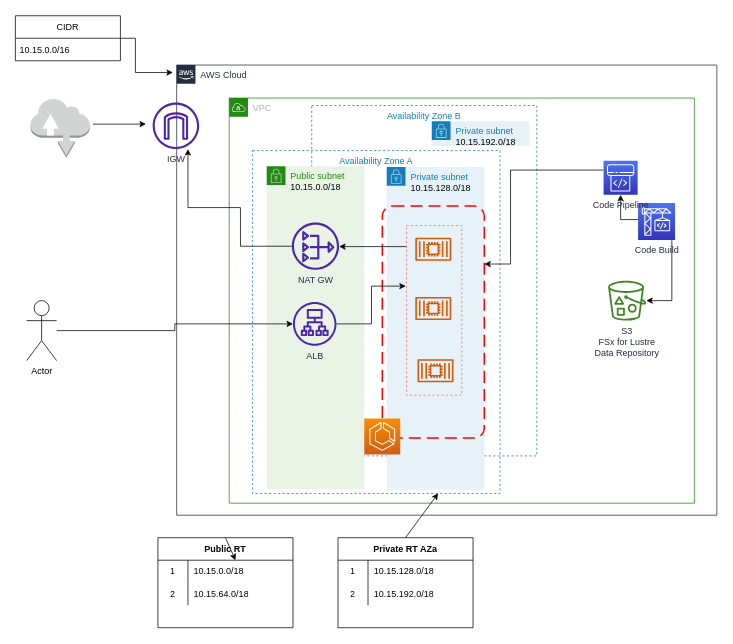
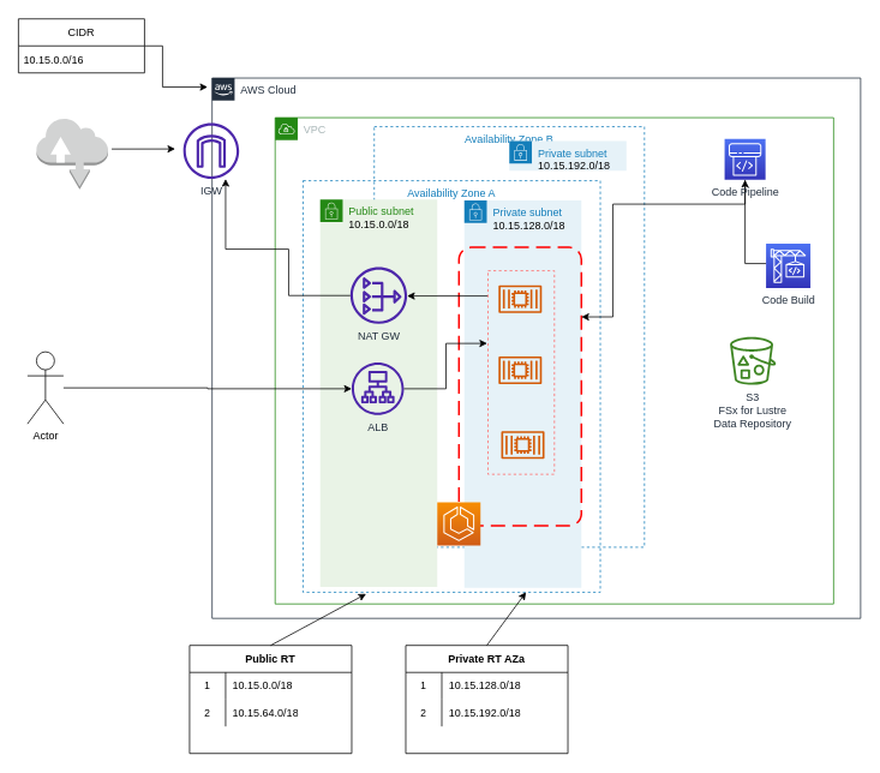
  <mxCell id="0" />
  <mxCell id="1" parent="0" />
  <mxCell id="2" value="AWS Cloud" style="points=[[0,0],[0.25,0],[0.5,0],[0.75,0],[1,0],[1,0.25],[1,0.5],[1,0.75],[1,1],[0.75,1],[0.5,1],[0.25,1],[0,1],[0,0.75],[0,0.5],[0,0.25]];outlineConnect=0;gradientColor=none;html=1;whiteSpace=wrap;fontSize=12;fontStyle=0;container=0;pointerEvents=0;collapsible=0;recursiveResize=0;shape=mxgraph.aws4.group;grIcon=mxgraph.aws4.group_aws_cloud_alt;strokeColor=#232F3E;fillColor=none;verticalAlign=top;align=left;spacingLeft=30;fontColor=#232F3E;dashed=0;" vertex="1" parent="1"><mxGeometry x="235" y="86" width="720" height="600" as="geometry" /></mxCell>
  <mxCell id="3" value="VPC" style="points=[[0,0],[0.25,0],[0.5,0],[0.75,0],[1,0],[1,0.25],[1,0.5],[1,0.75],[1,1],[0.75,1],[0.5,1],[0.25,1],[0,1],[0,0.75],[0,0.5],[0,0.25]];outlineConnect=0;gradientColor=none;html=1;whiteSpace=wrap;fontSize=12;fontStyle=0;container=1;pointerEvents=0;collapsible=0;recursiveResize=0;shape=mxgraph.aws4.group;grIcon=mxgraph.aws4.group_vpc;strokeColor=#248814;fillColor=none;verticalAlign=top;align=left;spacingLeft=30;fontColor=#AAB7B8;dashed=0;" vertex="1" parent="1"><mxGeometry x="305" y="130" width="620" height="540" as="geometry" /></mxCell>
  <mxCell id="4" value="Availability Zone A" style="fillColor=none;strokeColor=#147EBA;dashed=1;verticalAlign=top;fontStyle=0;fontColor=#147EBA;" vertex="1" parent="3"><mxGeometry x="31" y="70" width="330" height="457" as="geometry" /></mxCell>
  <mxCell id="5" value="Availability Zone B" style="fillColor=none;strokeColor=#147EBA;dashed=1;verticalAlign=top;fontStyle=0;fontColor=#147EBA;" vertex="1" parent="3"><mxGeometry x="110" y="10" width="300" height="467" as="geometry" /></mxCell>
  <mxCell id="6" value="Public subnet&lt;br&gt;&lt;span style=&quot;color: rgb(0, 0, 0);&quot;&gt;10.15.0.0/18&lt;/span&gt;" style="points=[[0,0],[0.25,0],[0.5,0],[0.75,0],[1,0],[1,0.25],[1,0.5],[1,0.75],[1,1],[0.75,1],[0.5,1],[0.25,1],[0,1],[0,0.75],[0,0.5],[0,0.25]];outlineConnect=0;gradientColor=none;html=1;whiteSpace=wrap;fontSize=12;fontStyle=0;container=1;pointerEvents=0;collapsible=0;recursiveResize=0;shape=mxgraph.aws4.group;grIcon=mxgraph.aws4.group_security_group;grStroke=0;strokeColor=#248814;fillColor=#E9F3E6;verticalAlign=top;align=left;spacingLeft=30;fontColor=#248814;dashed=0;" vertex="1" parent="3"><mxGeometry x="50" y="91" width="130" height="430" as="geometry" /></mxCell>
  <mxCell id="7" value="ALB" style="sketch=0;outlineConnect=0;fontColor=#232F3E;gradientColor=none;fillColor=#4D27AA;strokeColor=none;dashed=0;verticalLabelPosition=bottom;verticalAlign=top;align=center;html=1;fontSize=12;fontStyle=0;aspect=fixed;pointerEvents=1;shape=mxgraph.aws4.application_load_balancer;" vertex="1" parent="6"><mxGeometry x="35.003" y="181" width="58" height="58" as="geometry" /></mxCell>
  <mxCell id="8" value="Private subnet&lt;br&gt;&lt;span style=&quot;color: rgb(0, 0, 0);&quot;&gt;10.15.128.0/18&lt;/span&gt;" style="points=[[0,0],[0.25,0],[0.5,0],[0.75,0],[1,0],[1,0.25],[1,0.5],[1,0.75],[1,1],[0.75,1],[0.5,1],[0.25,1],[0,1],[0,0.75],[0,0.5],[0,0.25]];outlineConnect=0;gradientColor=none;html=1;whiteSpace=wrap;fontSize=12;fontStyle=0;container=1;pointerEvents=0;collapsible=0;recursiveResize=0;shape=mxgraph.aws4.group;grIcon=mxgraph.aws4.group_security_group;grStroke=0;strokeColor=#147EBA;fillColor=#E6F2F8;verticalAlign=top;align=left;spacingLeft=30;fontColor=#147EBA;dashed=0;" vertex="1" parent="3"><mxGeometry x="210" y="92" width="130" height="430" as="geometry" /></mxCell>
- <mxCell id="9" value="Private subnet&lt;br&gt;&lt;span style=&quot;color: rgb(0, 0, 0);&quot;&gt;10.15.192.0/18&lt;/span&gt;" style="points=[[0,0],[0.25,0],[0.5,0],[0.75,0],[1,0],[1,0.25],[1,0.5],[1,0.75],[1,1],[0.75,1],[0.5,1],[0.25,1],[0,1],[0,0.75],[0,0.5],[0,0.25]];outlineConnect=0;gradientColor=none;html=1;whiteSpace=wrap;fontSize=12;fontStyle=0;container=1;pointerEvents=0;collapsible=0;recursiveResize=0;shape=mxgraph.aws4.group;grIcon=mxgraph.aws4.group_security_group;grStroke=0;strokeColor=#147EBA;fillColor=#E6F2F8;verticalAlign=top;align=left;spacingLeft=30;fontColor=#147EBA;dashed=0;" vertex="1" parent="3"><mxGeometry x="270" y="31" width="130" height="33" as="geometry" /></mxCell>
+ <mxCell id="9" value="Private subnet&lt;br&gt;&lt;span style=&quot;color: rgb(0, 0, 0);&quot;&gt;10.15.192.0/18&lt;/span&gt;" style="points=[[0,0],[0.25,0],[0.5,0],[0.75,0],[1,0],[1,0.25],[1,0.5],[1,0.75],[1,1],[0.75,1],[0.5,1],[0.25,1],[0,1],[0,0.75],[0,0.5],[0,0.25]];outlineConnect=0;gradientColor=none;html=1;whiteSpace=wrap;fontSize=12;fontStyle=0;container=1;pointerEvents=0;collapsible=0;recursiveResize=0;shape=mxgraph.aws4.group;grIcon=mxgraph.aws4.group_security_group;grStroke=0;strokeColor=#147EBA;fillColor=#E6F2F8;verticalAlign=top;align=left;spacingLeft=30;fontColor=#147EBA;dashed=0;" vertex="1" parent="3"><mxGeometry x="260" y="26" width="130" height="33" as="geometry" /></mxCell>
  <mxCell id="10" value="" style="rounded=1;arcSize=10;dashed=1;strokeColor=#ff0000;fillColor=none;gradientColor=none;dashPattern=8 4;strokeWidth=2;" vertex="1" parent="3"><mxGeometry x="204.08" y="144" width="135.92" height="309" as="geometry" /></mxCell>
  <mxCell id="11" value="" style="sketch=0;points=[[0,0,0],[0.25,0,0],[0.5,0,0],[0.75,0,0],[1,0,0],[0,1,0],[0.25,1,0],[0.5,1,0],[0.75,1,0],[1,1,0],[0,0.25,0],[0,0.5,0],[0,0.75,0],[1,0.25,0],[1,0.5,0],[1,0.75,0]];outlineConnect=0;fontColor=#232F3E;gradientColor=#F78E04;gradientDirection=north;fillColor=#D05C17;strokeColor=#ffffff;dashed=0;verticalLabelPosition=bottom;verticalAlign=top;align=center;html=1;fontSize=12;fontStyle=0;aspect=fixed;shape=mxgraph.aws4.resourceIcon;resIcon=mxgraph.aws4.ecs;" vertex="1" parent="3"><mxGeometry x="180" y="427" width="48" height="48" as="geometry" /></mxCell>
  <mxCell id="12" value="" style="sketch=0;outlineConnect=0;fontColor=#232F3E;gradientColor=none;fillColor=#D45B07;strokeColor=none;dashed=0;verticalLabelPosition=bottom;verticalAlign=top;align=center;html=1;fontSize=12;fontStyle=0;aspect=fixed;pointerEvents=1;shape=mxgraph.aws4.container_2;" vertex="1" parent="3"><mxGeometry x="248.04" y="186" width="48" height="31" as="geometry" /></mxCell>
  <mxCell id="13" value="" style="sketch=0;outlineConnect=0;fontColor=#232F3E;gradientColor=none;fillColor=#D45B07;strokeColor=none;dashed=0;verticalLabelPosition=bottom;verticalAlign=top;align=center;html=1;fontSize=12;fontStyle=0;aspect=fixed;pointerEvents=1;shape=mxgraph.aws4.container_2;" vertex="1" parent="3"><mxGeometry x="248.04" y="265" width="48" height="31" as="geometry" /></mxCell>
  <mxCell id="14" value="" style="sketch=0;outlineConnect=0;fontColor=#232F3E;gradientColor=none;fillColor=#D45B07;strokeColor=none;dashed=0;verticalLabelPosition=bottom;verticalAlign=top;align=center;html=1;fontSize=12;fontStyle=0;aspect=fixed;pointerEvents=1;shape=mxgraph.aws4.container_2;" vertex="1" parent="3"><mxGeometry x="251" y="348" width="48" height="31" as="geometry" /></mxCell>
  <mxCell id="15" style="edgeStyle=orthogonalEdgeStyle;rounded=0;orthogonalLoop=1;jettySize=auto;html=1;" edge="1" parent="3" source="16" target="19"><mxGeometry relative="1" as="geometry"><Array as="points"><mxPoint x="205" y="198" /><mxPoint x="205" y="198" /></Array></mxGeometry></mxCell>
  <mxCell id="16" value="" style="rounded=0;whiteSpace=wrap;html=1;strokeColor=#FF6666;fillColor=none;dashed=1;" vertex="1" parent="3"><mxGeometry x="236.3" y="170" width="73.7" height="226" as="geometry" /></mxCell>
  <mxCell id="17" style="edgeStyle=orthogonalEdgeStyle;rounded=0;orthogonalLoop=1;jettySize=auto;html=1;entryX=-0.013;entryY=0.357;entryDx=0;entryDy=0;entryPerimeter=0;" edge="1" parent="3" source="7" target="16"><mxGeometry relative="1" as="geometry" /></mxCell>
  <mxCell id="18" value="S3&lt;br&gt;FSx for Lustre &lt;br&gt;Data Repository" style="sketch=0;outlineConnect=0;fontColor=#232F3E;gradientColor=none;fillColor=#3F8624;strokeColor=none;dashed=0;verticalLabelPosition=bottom;verticalAlign=top;align=center;html=1;fontSize=12;fontStyle=0;aspect=fixed;pointerEvents=1;shape=mxgraph.aws4.bucket_with_objects;" vertex="1" parent="3"><mxGeometry x="504.996" y="243.48" width="51" height="53.04" as="geometry" /></mxCell>
  <mxCell id="19" value="NAT GW" style="sketch=0;outlineConnect=0;fontColor=#232F3E;gradientColor=none;fillColor=#4D27AA;strokeColor=none;dashed=0;verticalLabelPosition=bottom;verticalAlign=top;align=center;html=1;fontSize=12;fontStyle=0;aspect=fixed;pointerEvents=1;shape=mxgraph.aws4.nat_gateway;" vertex="1" parent="3"><mxGeometry x="83.5" y="166" width="63" height="63" as="geometry" /></mxCell>
  <mxCell id="20" style="edgeStyle=orthogonalEdgeStyle;rounded=0;orthogonalLoop=1;jettySize=auto;html=1;entryX=0.5;entryY=1;entryDx=0;entryDy=0;entryPerimeter=0;" edge="1" parent="1" source="22" target="24"><mxGeometry relative="1" as="geometry"><Array as="points"><mxPoint x="827" y="292" /></Array></mxGeometry></mxCell>
- <mxCell id="21" style="edgeStyle=orthogonalEdgeStyle;rounded=0;orthogonalLoop=1;jettySize=auto;html=1;" edge="1" parent="1" source="22" target="18"><mxGeometry relative="1" as="geometry"><Array as="points"><mxPoint x="895" y="400" /></Array></mxGeometry></mxCell>
  <mxCell id="22" value="Code Build" style="sketch=0;points=[[0,0,0],[0.25,0,0],[0.5,0,0],[0.75,0,0],[1,0,0],[0,1,0],[0.25,1,0],[0.5,1,0],[0.75,1,0],[1,1,0],[0,0.25,0],[0,0.5,0],[0,0.75,0],[1,0.25,0],[1,0.5,0],[1,0.75,0]];outlineConnect=0;fontColor=#232F3E;gradientColor=#4D72F3;gradientDirection=north;fillColor=#3334B9;strokeColor=#ffffff;dashed=0;verticalLabelPosition=bottom;verticalAlign=top;align=center;html=1;fontSize=12;fontStyle=0;aspect=fixed;shape=mxgraph.aws4.resourceIcon;resIcon=mxgraph.aws4.codebuild;" vertex="1" parent="1"><mxGeometry x="850" y="270" width="49.3" height="49.3" as="geometry" /></mxCell>
  <mxCell id="23" style="edgeStyle=orthogonalEdgeStyle;rounded=0;orthogonalLoop=1;jettySize=auto;html=1;entryX=1;entryY=0.25;entryDx=0;entryDy=0;" edge="1" parent="1" source="24" target="10"><mxGeometry relative="1" as="geometry"><Array as="points"><mxPoint x="680" y="226" /><mxPoint x="680" y="351" /></Array></mxGeometry></mxCell>
- <mxCell id="24" value="Code Pipeline" style="sketch=0;points=[[0,0,0],[0.25,0,0],[0.5,0,0],[0.75,0,0],[1,0,0],[0,1,0],[0.25,1,0],[0.5,1,0],[0.75,1,0],[1,1,0],[0,0.25,0],[0,0.5,0],[0,0.75,0],[1,0.25,0],[1,0.5,0],[1,0.75,0]];outlineConnect=0;fontColor=#232F3E;gradientColor=#4D72F3;gradientDirection=north;fillColor=#3334B9;strokeColor=#ffffff;dashed=0;verticalLabelPosition=bottom;verticalAlign=top;align=center;html=1;fontSize=12;fontStyle=0;aspect=fixed;shape=mxgraph.aws4.resourceIcon;resIcon=mxgraph.aws4.codepipeline;" vertex="1" parent="1"><mxGeometry x="804" y="213.6" width="45.4" height="45.4" as="geometry" /></mxCell>
+ <mxCell id="24" value="Code Pipeline" style="sketch=0;points=[[0,0,0],[0.25,0,0],[0.5,0,0],[0.75,0,0],[1,0,0],[0,1,0],[0.25,1,0],[0.5,1,0],[0.75,1,0],[1,1,0],[0,0.25,0],[0,0.5,0],[0,0.75,0],[1,0.25,0],[1,0.5,0],[1,0.75,0]];outlineConnect=0;fontColor=#232F3E;gradientColor=#4D72F3;gradientDirection=north;fillColor=#3334B9;strokeColor=#ffffff;dashed=0;verticalLabelPosition=bottom;verticalAlign=top;align=center;html=1;fontSize=12;fontStyle=0;aspect=fixed;shape=mxgraph.aws4.resourceIcon;resIcon=mxgraph.aws4.codepipeline;" vertex="1" parent="1"><mxGeometry x="804" y="153.6" width="45.4" height="45.4" as="geometry" /></mxCell>
  <mxCell id="25" value="Public RT" style="shape=table;startSize=30;container=1;collapsible=0;childLayout=tableLayout;fixedRows=1;rowLines=0;fontStyle=1;" vertex="1" parent="1"><mxGeometry x="210" y="716" width="180" height="120" as="geometry" /></mxCell>
  <mxCell id="26" value="" style="shape=tableRow;horizontal=0;startSize=0;swimlaneHead=0;swimlaneBody=0;top=0;left=0;bottom=0;right=0;collapsible=0;dropTarget=0;fillColor=none;points=[[0,0.5],[1,0.5]];portConstraint=eastwest;" vertex="1" parent="25"><mxGeometry y="30" width="180" height="30" as="geometry" /></mxCell>
  <mxCell id="27" value="1" style="shape=partialRectangle;html=1;whiteSpace=wrap;connectable=0;fillColor=none;top=0;left=0;bottom=0;right=0;overflow=hidden;pointerEvents=1;" vertex="1" parent="26"><mxGeometry width="40" height="30" as="geometry"><mxRectangle width="40" height="30" as="alternateBounds" /></mxGeometry></mxCell>
  <mxCell id="28" value="10.15.0.0/18" style="shape=partialRectangle;html=1;whiteSpace=wrap;connectable=0;fillColor=none;top=0;left=0;bottom=0;right=0;align=left;spacingLeft=6;overflow=hidden;" vertex="1" parent="26"><mxGeometry x="40" width="140" height="30" as="geometry"><mxRectangle width="140" height="30" as="alternateBounds" /></mxGeometry></mxCell>
  <mxCell id="29" value="" style="shape=tableRow;horizontal=0;startSize=0;swimlaneHead=0;swimlaneBody=0;top=0;left=0;bottom=0;right=0;collapsible=0;dropTarget=0;fillColor=none;points=[[0,0.5],[1,0.5]];portConstraint=eastwest;" vertex="1" parent="25"><mxGeometry y="60" width="180" height="30" as="geometry" /></mxCell>
  <mxCell id="30" value="2" style="shape=partialRectangle;html=1;whiteSpace=wrap;connectable=0;fillColor=none;top=0;left=0;bottom=0;right=0;overflow=hidden;" vertex="1" parent="29"><mxGeometry width="40" height="30" as="geometry"><mxRectangle width="40" height="30" as="alternateBounds" /></mxGeometry></mxCell>
  <mxCell id="31" value="10.15.64.0/18" style="shape=partialRectangle;html=1;whiteSpace=wrap;connectable=0;fillColor=none;top=0;left=0;bottom=0;right=0;align=left;spacingLeft=6;overflow=hidden;" vertex="1" parent="29"><mxGeometry x="40" width="140" height="30" as="geometry"><mxRectangle width="140" height="30" as="alternateBounds" /></mxGeometry></mxCell>
  <mxCell id="32" style="edgeStyle=orthogonalEdgeStyle;rounded=0;orthogonalLoop=1;jettySize=auto;html=1;" edge="1" parent="1" source="33"><mxGeometry relative="1" as="geometry"><mxPoint x="230" y="96" as="targetPoint" /><Array as="points"><mxPoint x="180" y="50" /><mxPoint x="180" y="96" /></Array></mxGeometry></mxCell>
  <mxCell id="33" value="CIDR" style="swimlane;fontStyle=0;childLayout=stackLayout;horizontal=1;startSize=30;horizontalStack=0;resizeParent=1;resizeParentMax=0;resizeLast=0;collapsible=1;marginBottom=0;" vertex="1" parent="1"><mxGeometry x="20" y="20.3" width="140" height="60" as="geometry" /></mxCell>
  <mxCell id="34" value="10.15.0.0/16" style="text;strokeColor=none;fillColor=none;align=left;verticalAlign=middle;spacingLeft=4;spacingRight=4;overflow=hidden;points=[[0,0.5],[1,0.5]];portConstraint=eastwest;rotatable=0;" vertex="1" parent="33"><mxGeometry y="30" width="140" height="30" as="geometry" /></mxCell>
  <mxCell id="35" value="Private RT AZa" style="shape=table;startSize=30;container=1;collapsible=0;childLayout=tableLayout;fixedRows=1;rowLines=0;fontStyle=1;" vertex="1" parent="1"><mxGeometry x="450" y="716" width="180" height="120" as="geometry" /></mxCell>
  <mxCell id="36" value="" style="shape=tableRow;horizontal=0;startSize=0;swimlaneHead=0;swimlaneBody=0;top=0;left=0;bottom=0;right=0;collapsible=0;dropTarget=0;fillColor=none;points=[[0,0.5],[1,0.5]];portConstraint=eastwest;" vertex="1" parent="35"><mxGeometry y="30" width="180" height="30" as="geometry" /></mxCell>
  <mxCell id="37" value="1" style="shape=partialRectangle;html=1;whiteSpace=wrap;connectable=0;fillColor=none;top=0;left=0;bottom=0;right=0;overflow=hidden;pointerEvents=1;" vertex="1" parent="36"><mxGeometry width="40" height="30" as="geometry"><mxRectangle width="40" height="30" as="alternateBounds" /></mxGeometry></mxCell>
  <mxCell id="38" value="10.15.128.0/18" style="shape=partialRectangle;html=1;whiteSpace=wrap;connectable=0;fillColor=none;top=0;left=0;bottom=0;right=0;align=left;spacingLeft=6;overflow=hidden;" vertex="1" parent="36"><mxGeometry x="40" width="140" height="30" as="geometry"><mxRectangle width="140" height="30" as="alternateBounds" /></mxGeometry></mxCell>
  <mxCell id="39" value="" style="shape=tableRow;horizontal=0;startSize=0;swimlaneHead=0;swimlaneBody=0;top=0;left=0;bottom=0;right=0;collapsible=0;dropTarget=0;fillColor=none;points=[[0,0.5],[1,0.5]];portConstraint=eastwest;" vertex="1" parent="35"><mxGeometry y="60" width="180" height="30" as="geometry" /></mxCell>
  <mxCell id="40" value="2" style="shape=partialRectangle;html=1;whiteSpace=wrap;connectable=0;fillColor=none;top=0;left=0;bottom=0;right=0;overflow=hidden;" vertex="1" parent="39"><mxGeometry width="40" height="30" as="geometry"><mxRectangle width="40" height="30" as="alternateBounds" /></mxGeometry></mxCell>
  <mxCell id="41" value="10.15.192.0/18" style="shape=partialRectangle;html=1;whiteSpace=wrap;connectable=0;fillColor=none;top=0;left=0;bottom=0;right=0;align=left;spacingLeft=6;overflow=hidden;" vertex="1" parent="39"><mxGeometry x="40" width="140" height="30" as="geometry"><mxRectangle width="140" height="30" as="alternateBounds" /></mxGeometry></mxCell>
- <mxCell id="42" value="" style="endArrow=classic;html=1;rounded=0;exitX=0.5;exitY=0;exitDx=0;exitDy=0;" edge="1" parent="1" source="25" target="28"><mxGeometry width="50" height="50" relative="1" as="geometry"><mxPoint x="630" y="726" as="sourcePoint" /><mxPoint x="680" y="676" as="targetPoint" /></mxGeometry></mxCell>
+ <mxCell id="42" value="" style="endArrow=classic;html=1;rounded=0;entryX=0.212;entryY=1.004;entryDx=0;entryDy=0;entryPerimeter=0;exitX=0.5;exitY=0;exitDx=0;exitDy=0;" edge="1" parent="1" source="25" target="4"><mxGeometry width="50" height="50" relative="1" as="geometry"><mxPoint x="630" y="726" as="sourcePoint" /><mxPoint x="680" y="676" as="targetPoint" /></mxGeometry></mxCell>
  <mxCell id="43" value="" style="endArrow=classic;html=1;rounded=0;entryX=0.75;entryY=1;entryDx=0;entryDy=0;exitX=0.5;exitY=0;exitDx=0;exitDy=0;" edge="1" parent="1" source="35" target="4"><mxGeometry width="50" height="50" relative="1" as="geometry"><mxPoint x="630" y="726" as="sourcePoint" /><mxPoint x="680" y="676" as="targetPoint" /></mxGeometry></mxCell>
  <mxCell id="44" value="IGW" style="sketch=0;outlineConnect=0;fontColor=#232F3E;gradientColor=none;fillColor=#4D27AA;strokeColor=none;dashed=0;verticalLabelPosition=bottom;verticalAlign=top;align=center;html=1;fontSize=12;fontStyle=0;aspect=fixed;pointerEvents=1;shape=mxgraph.aws4.internet_gateway;" vertex="1" parent="1"><mxGeometry x="203" y="136" width="62" height="62" as="geometry" /></mxCell>
  <mxCell id="45" style="edgeStyle=orthogonalEdgeStyle;rounded=0;orthogonalLoop=1;jettySize=auto;html=1;" edge="1" parent="1"><mxGeometry relative="1" as="geometry"><mxPoint x="194" y="164.75" as="targetPoint" /><mxPoint x="123.5" y="164.8" as="sourcePoint" /></mxGeometry></mxCell>
  <mxCell id="46" value="" style="outlineConnect=0;dashed=0;verticalLabelPosition=bottom;verticalAlign=top;align=center;html=1;shape=mxgraph.aws3.internet;fillColor=#D2D3D3;gradientColor=none;" vertex="1" parent="1"><mxGeometry x="40" y="130" width="79.5" height="79.5" as="geometry" /></mxCell>
  <mxCell id="47" style="edgeStyle=orthogonalEdgeStyle;rounded=0;orthogonalLoop=1;jettySize=auto;html=1;" edge="1" parent="1" source="19" target="44"><mxGeometry relative="1" as="geometry"><Array as="points"><mxPoint x="320" y="328" /><mxPoint x="320" y="276" /><mxPoint x="250" y="276" /></Array></mxGeometry></mxCell>
  <mxCell id="48" style="edgeStyle=orthogonalEdgeStyle;rounded=0;orthogonalLoop=1;jettySize=auto;html=1;" edge="1" parent="1" source="49" target="7"><mxGeometry relative="1" as="geometry" /></mxCell>
- <mxCell id="49" value="Actor" style="shape=umlActor;verticalLabelPosition=bottom;verticalAlign=top;html=1;outlineConnect=0;" vertex="1" parent="1"><mxGeometry x="35" y="400" width="40" height="80" as="geometry" /></mxCell>
+ <mxCell id="49" value="Actor" style="shape=umlActor;verticalLabelPosition=bottom;verticalAlign=top;html=1;outlineConnect=0;" vertex="1" parent="1"><mxGeometry x="30" y="390" width="40" height="80" as="geometry" /></mxCell>
